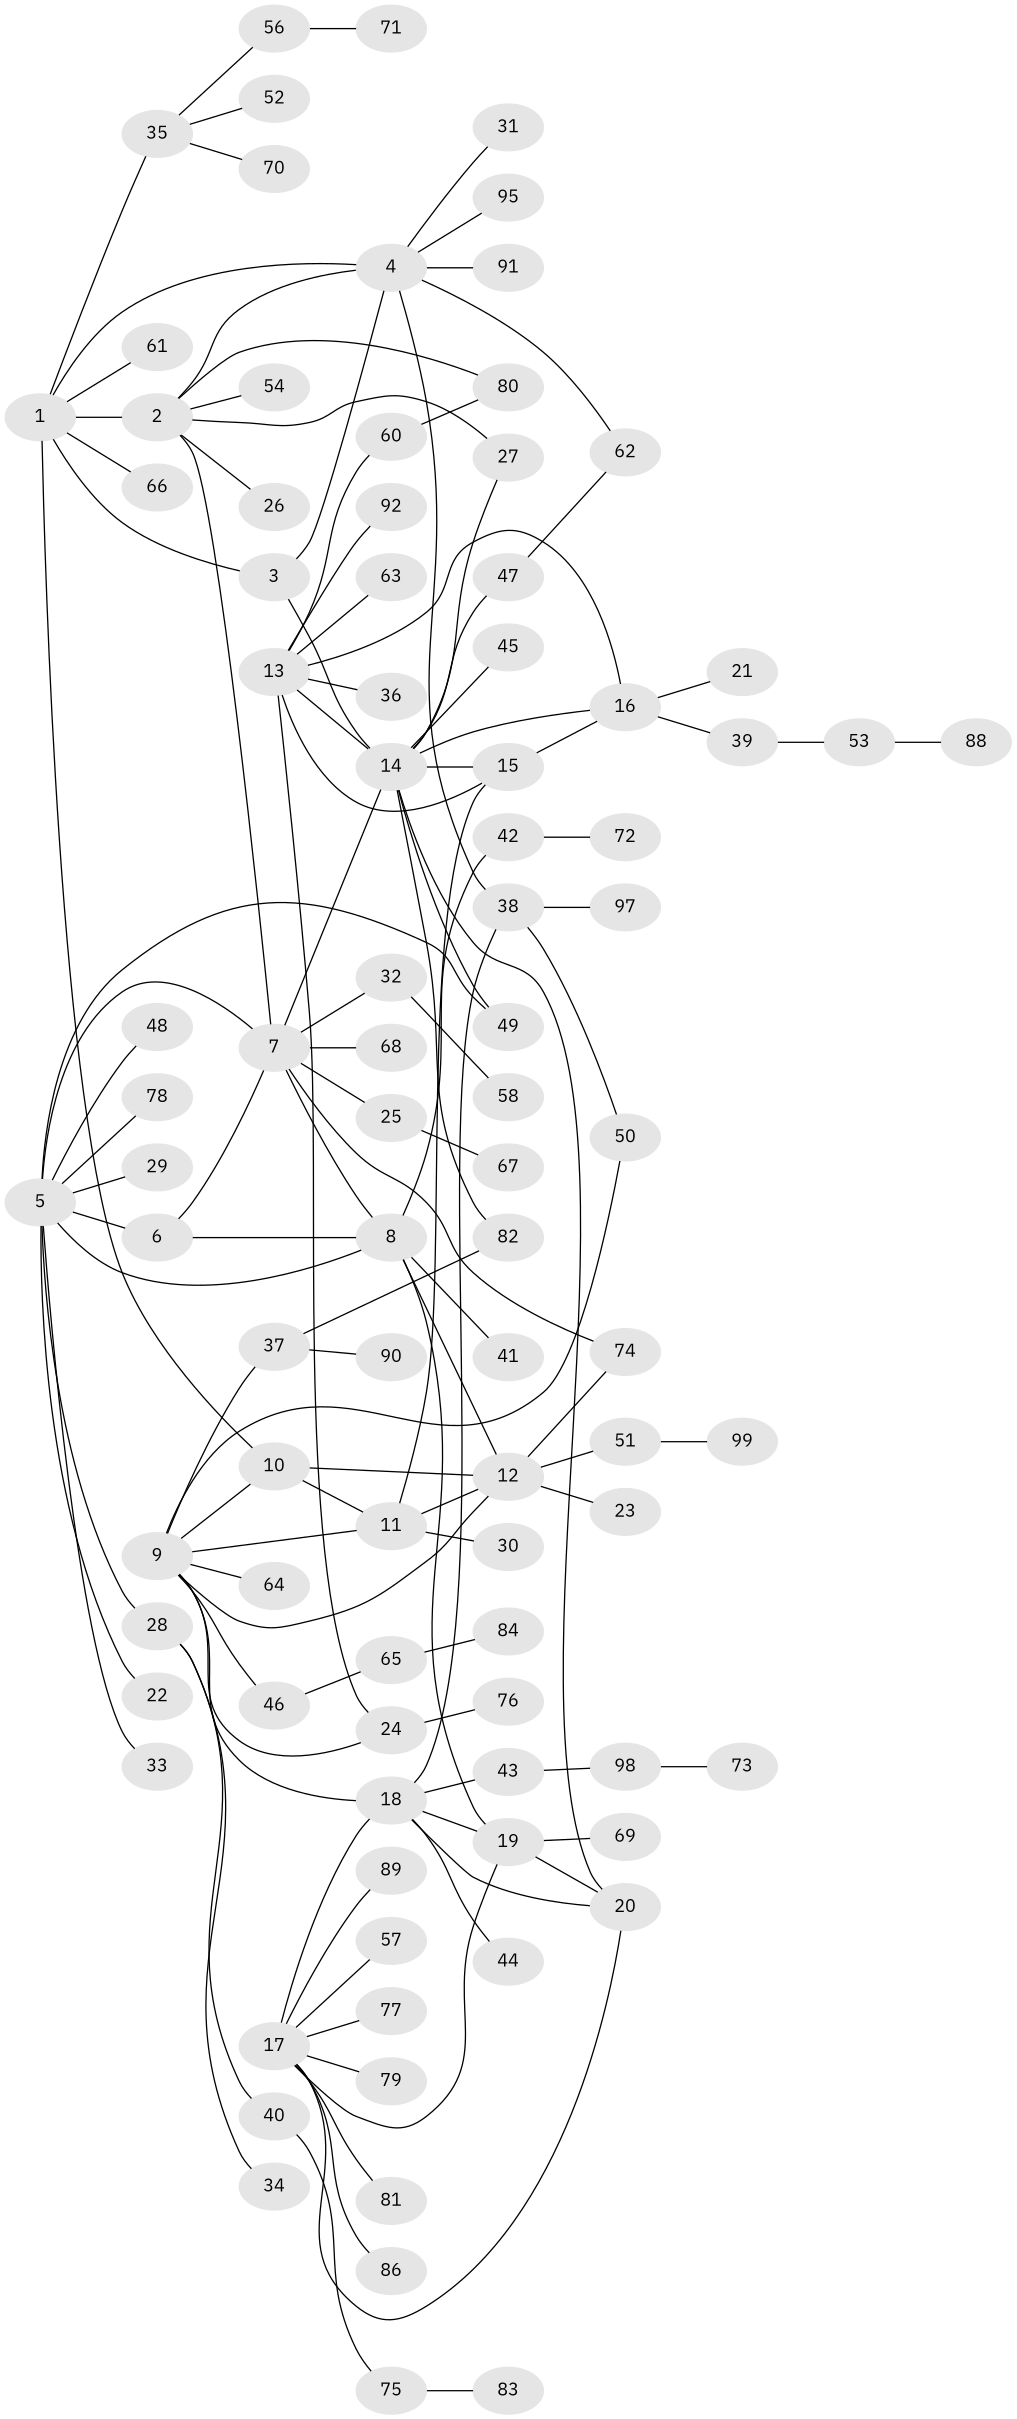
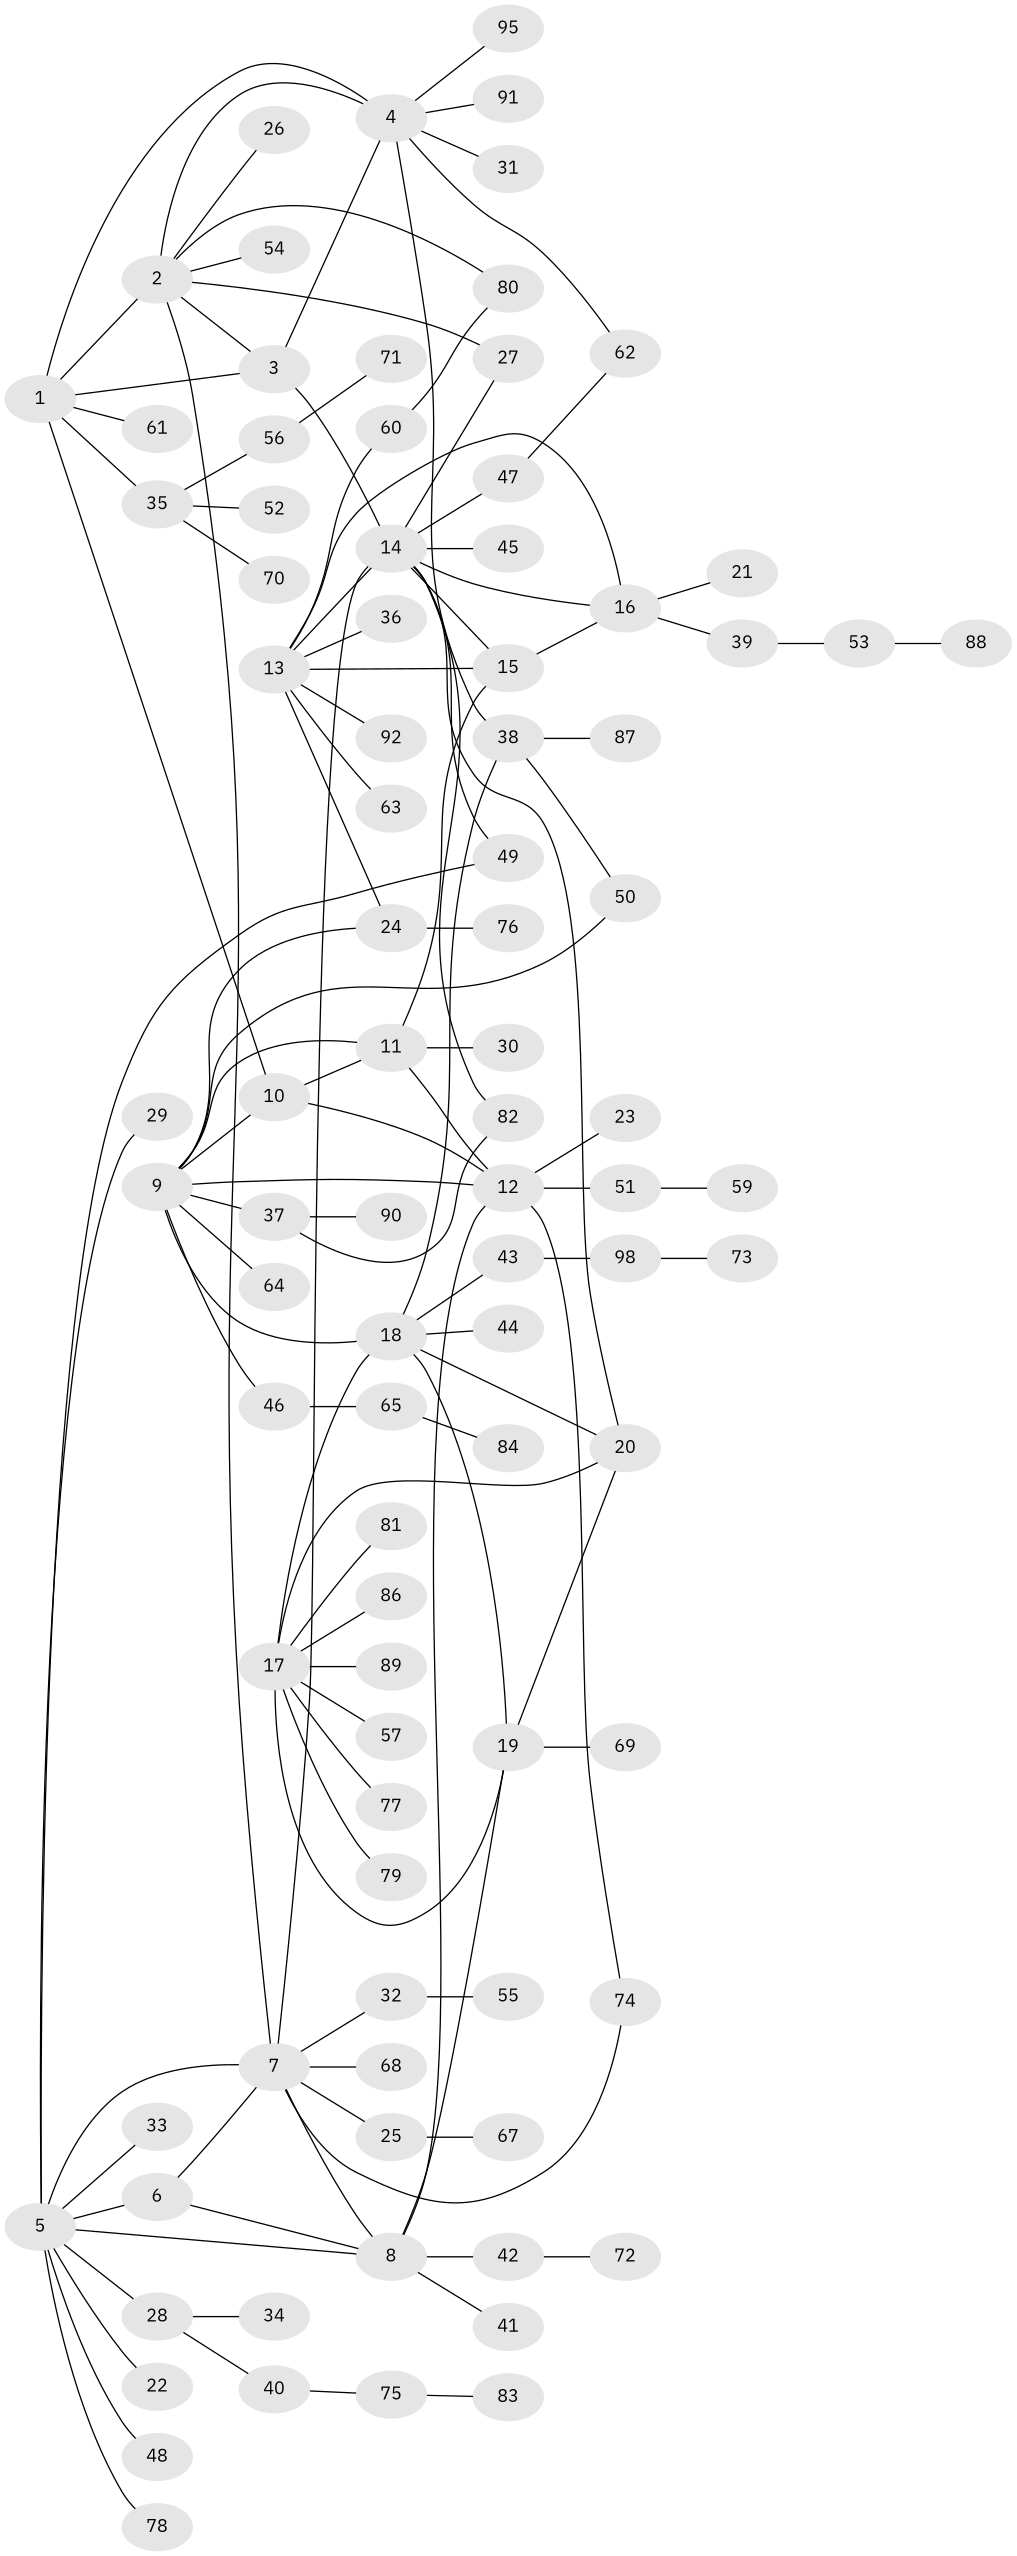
  graph {
    fontname="IBM Plex Sans"
    rankdir=LR
    node [color=gray90 fontname="IBM Plex Sans" style=filled]
    edge [fontname="IBM Plex Sans"]
    1
    2
    3
    4
    10
    35
    61
-   66
    7
    26
    27
    54
    80
    14
    31
    62
    n17 [label=95]
    91
    38
    12
    11
    52
    56
    70
    8
    25
    32
    68
    74
    49
    15
    16
    20
    45
    47
    82
    18
    19
    43
    44
    5
    6
    22
    28
    29
    33
    48
    78
    41
    42
    34
    40
    67
-   55 [label=58]
+   55
    23
    51
    69
    72
    9
    24
    37
    46
    50
    64
    30
    76
    90
    65
-   59 [label=99]
+   59
    13
    36
    60
    63
    92
    21
    39
    53
    17
    57
    77
    79
    81
    86
    89
-   87 [label=97]
+   87
    n86 [label=98]
    75
    71
    88
    83
    73
    84
    1 -- 2
    1 -- 3
    1 -- 4
    1 -- 10
    1 -- 35
    1 -- 61
-   1 -- 66
+   2 -- 3
    2 -- 4
    2 -- 7
    2 -- 26
    2 -- 27
    2 -- 54
    2 -- 80
    3 -- 4
    3 -- 14
    4 -- 31
    4 -- 62
    4 -- n17
    4 -- 91
    4 -- 38
    10 -- 12
    10 -- 11
    35 -- 52
    35 -- 56
    35 -- 70
    7 -- 14
    7 -- 8
    7 -- 25
    7 -- 32
    7 -- 68
    7 -- 74
    14 -- 27
    14 -- 49
    14 -- 15
    14 -- 16
    14 -- 20
    14 -- 45
    14 -- 47
    14 -- 82
    38 -- 50
    38 -- 87
    12 -- 74
    12 -- 23
    12 -- 51
    11 -- 12
    11 -- 15
    11 -- 30
    56 -- 71
    8 -- 12
    8 -- 19
    8 -- 41
    8 -- 42
    25 -- 67
    32 -- 55
    15 -- 16
    16 -- 21
    16 -- 39
    47 -- 62
    18 -- 38
    18 -- 20
    18 -- 19
    18 -- 43
    18 -- 44
    19 -- 20
    19 -- 69
    43 -- n86
    5 -- 7
    5 -- 8
    5 -- 49
    5 -- 6
    5 -- 22
    5 -- 28
    5 -- 29
    5 -- 33
    5 -- 48
    5 -- 78
    6 -- 7
    6 -- 8
    28 -- 34
    28 -- 40
    42 -- 72
    40 -- 75
    51 -- 59
    9 -- 10
    9 -- 12
    9 -- 11
    9 -- 18
    9 -- 24
    9 -- 37
    9 -- 46
    9 -- 50
    9 -- 64
    24 -- 76
    37 -- 82
    37 -- 90
    46 -- 65
    65 -- 84
    13 -- 14
    13 -- 15
    13 -- 16
    13 -- 24
    13 -- 36
    13 -- 60
    13 -- 63
    13 -- 92
    60 -- 80
    39 -- 53
    53 -- 88
    17 -- 20
    17 -- 18
    17 -- 19
    17 -- 57
    17 -- 77
    17 -- 79
    17 -- 81
    17 -- 86
    17 -- 89
    n86 -- 73
    75 -- 83
  }
